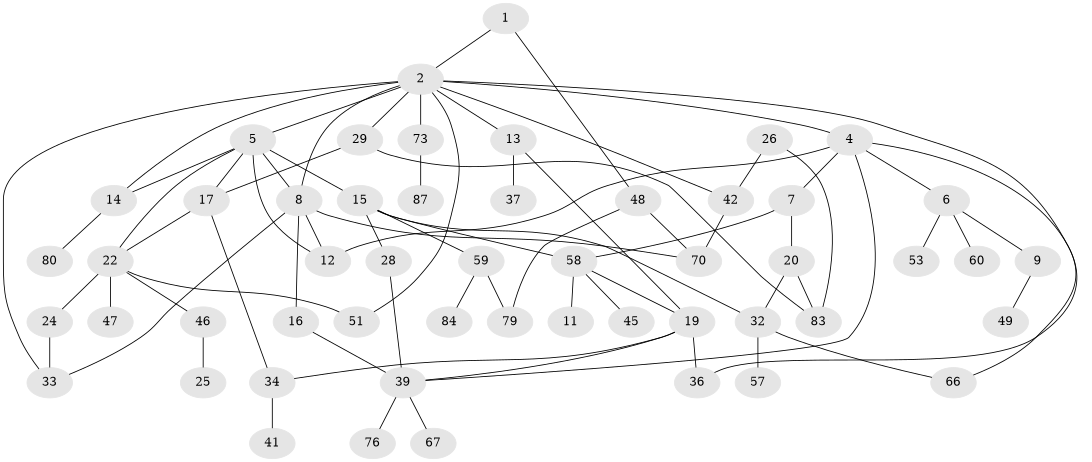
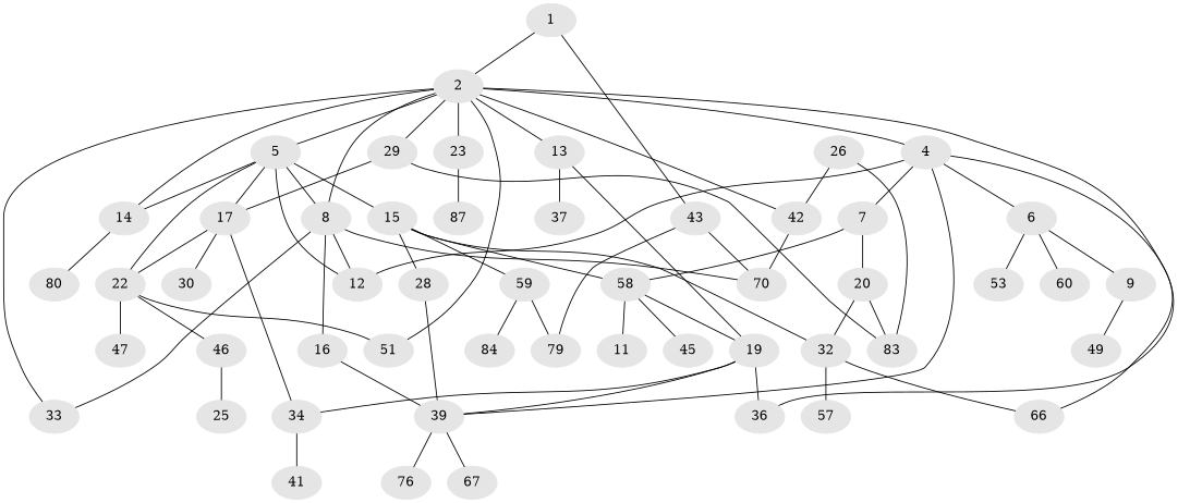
  graph {
    node [color=gray90 style=filled]
    2 [super="+3"]
    4 [super="+31"]
    5 [super="+78"]
    8 [super="+11"]
    13
    14 [super="+50"]
-   23 [super="+25" label=73]
+   23 [super="+25"]
    29 [super="+69"]
    33 [super="+68"]
    36
    42 [super="+62"]
    51
    1
-   43 [super="+55" label=48]
+   43 [super="+55"]
    70
    79
    6 [super="+48"]
    7 [super="+10"]
    12 [super="+21"]
    39 [super="+64"]
    66 [super="+77"]
    15 [super="+61"]
    17 [super="+85"]
    22 [super="+38"]
    16 [super="+75"]
    19 [super="+35"]
    37
    80
    n29 [label=87]
    83
    9 [super="+40"]
    53
    60
    n34 [label=58 super="+63"]
    20 [super="+74"]
    67
    76
    28 [super="+56"]
    32 [super="+44"]
    59 [super="+86"]
+   30 [super="+58"]
    34 [super="+52"]
-   24 [super="+72"]
    46
    47 [super="+54"]
    49
    45 [super="+71"]
    n48 [label=11]
    26 [super="+82"]
    57
    84
    41
    n53 [label=25]
    2 -- 4
    2 -- 5
    2 -- 8
    2 -- 13
    2 -- 14
    2 -- 23
    2 -- 29 [weight=2]
    2 -- 33
    2 -- 36
    2 -- 42
    2 -- 51
    4 -- 6
    4 -- 7
    4 -- 12
    4 -- 39
    4 -- 66
    5 -- 8
    5 -- 14
    5 -- 12
    5 -- 15
    5 -- 17
    5 -- 22
    8 -- 33
    8 -- 70
    8 -- 12
    8 -- 16
    13 -- 19
    13 -- 37
    14 -- 80
    23 -- n29
    29 -- 17
    29 -- 83
    42 -- 70
    1 -- 2
    1 -- 43
    43 -- 70
    43 -- 79
    6 -- 9
    6 -- 53
    6 -- 60
    7 -- n34
    7 -- 20
    39 -- 67
    39 -- 76
    15 -- n34
    15 -- 28
    15 -- 32
    15 -- 59
    17 -- 22
+   17 -- 30
    17 -- 34
    22 -- 51
-   22 -- 24
    22 -- 46
    22 -- 47
    16 -- 39 [weight=2]
    19 -- 36
    19 -- 39
    19 -- 34
    9 -- 49
    n34 -- 19
    n34 -- 45
    n34 -- n48
    20 -- 83
    20 -- 32
    28 -- 39
    32 -- 66
    32 -- 57
    59 -- 79
    59 -- 84
    34 -- 41
-   24 -- 33
    46 -- n53
    26 -- 42
    26 -- 83
  }
